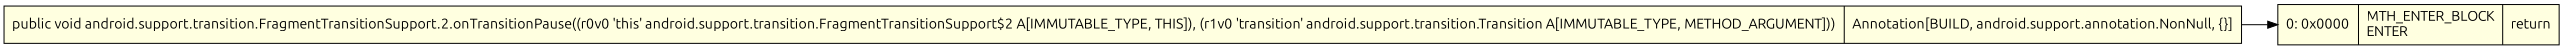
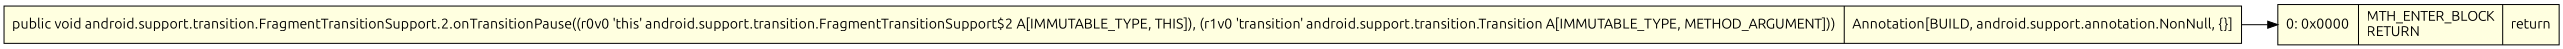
  digraph {
    rankdir=LR
    fontname=Ubuntu
    node [shape=record style=filled fillcolor=lightyellow fontname=Ubuntu]
-   n1 [label="{0\:\ 0x0000|MTH_ENTER_BLOCK\lENTER\l|return\l}"]
+   n1 [label="{0\:\ 0x0000|MTH_ENTER_BLOCK\lRETURN\l|return\l}"]
    n2 [label="{public void android.support.transition.FragmentTransitionSupport.2.onTransitionPause((r0v0 'this' android.support.transition.FragmentTransitionSupport$2 A[IMMUTABLE_TYPE, THIS]), (r1v0 'transition' android.support.transition.Transition A[IMMUTABLE_TYPE, METHOD_ARGUMENT]))  | Annotation[BUILD, android.support.annotation.NonNull, \{\}]\l}"]
    n2 -> n1 [fontname=Ubuntu]
  }
